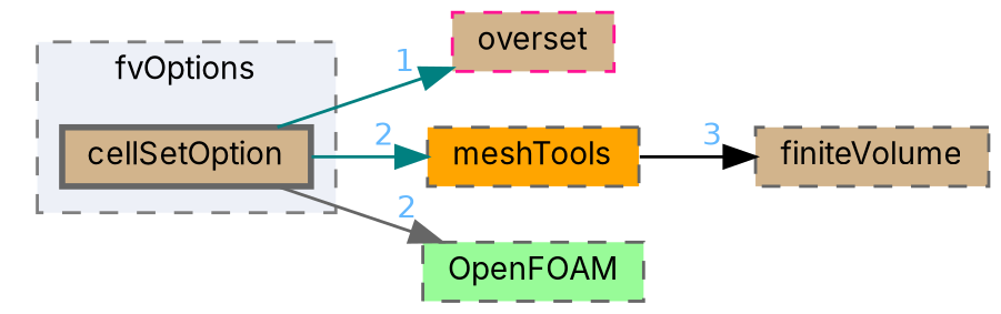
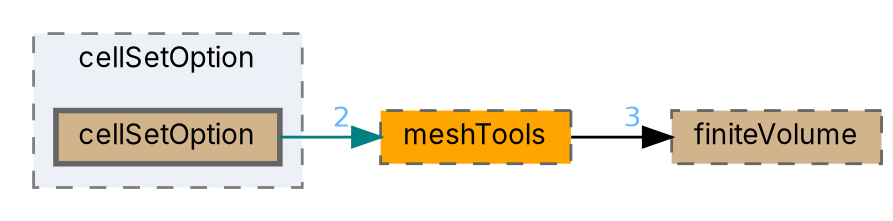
  digraph {
    compound=true
    fontname=Inter
    rankdir=LR
    node [color=gray40 fillcolor=tan fontname=Inter fontsize=10 shape=box style="filled,dashed"]
    edge [color=teal fontcolor=steelblue1 fontname=Inter fontsize=10 headlabel=2 labeldistance=1.5 labelfontname=Helvetica labelfontsize=10]
    n1 [height=0.2 label=cellSetOption style="filled,bold" width=0.4]
-   n2 [color=deeppink height=0.2 label=overset width=0.4]
    n3 [fillcolor=orange height=0.2 label=meshTools width=0.4]
-   n4 [fillcolor=palegreen height=0.2 label=OpenFOAM width=0.4]
    n5 [height=0.2 label=finiteVolume width=0.4]
    subgraph cluster_1 {
      bgcolor="#edf0f7"
      fontsize=10
-     label=fvOptions
+     label=cellSetOption
      pencolor=grey50
      style="filled,dashed"
      n1
    }
-   n1 -> n2 [headlabel=1]
    n1 -> n3
-   n1 -> n4 [color=gray40]
    n3 -> n5 [color=black headlabel=3]
  }
